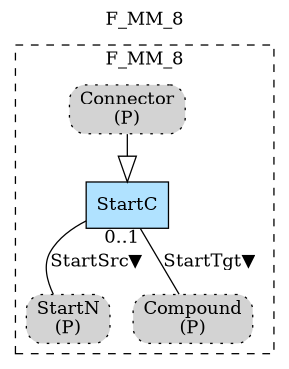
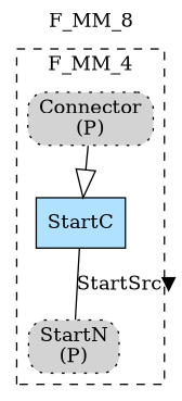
  digraph {
    label=F_MM_8
    labelfontsize=12
    labelloc=tl
    node [fillcolor=lightgray shape=box style="rounded,filled,dotted"]
    edge [dir=none]
    n1 [label=<Connector<br/>(P)>]
    n2 [fillcolor=lightskyblue1 label=StartC shape=record style=filled]
    n3 [label=<StartN<br/>(P)>]
-   n4 [label=<Compound<br/>(P)>]
    subgraph cluster_1 {
+     label=F_MM_4
      style=dashed
      n1
      n2
      n3
-     n4
    }
    n1 -> n2 [arrowhead=onormal arrowsize=2.0 dir=""]
    n2 -> n3 [label="StartSrc▼"]
-   n2 -> n4 [label="StartTgt▼" taillabel="0..1"]
  }
